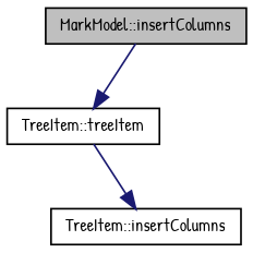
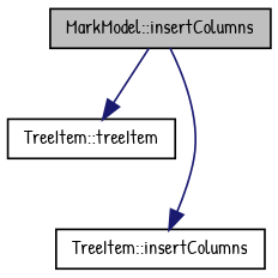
  digraph {
    fontname="Patrick Hand"
    rankdir=TB
    node [color=black fillcolor=white fontname="Patrick Hand" fontsize=10 shape=record style=filled]
    edge [color=midnightblue fontname="Patrick Hand" fontsize=10 labelfontname=Helvetica labelfontsize=10 style=solid]
    n1 [fillcolor=grey75 fontcolor=black height=0.2 label="MarkModel::insertColumns" width=0.4]
    n2 [height=0.2 label="TreeItem::treeItem" width=0.4]
    n3 [height=0.2 label="TreeItem::insertColumns" width=0.4]
    n1 -> n2
-   n2 -> n3
+   n1 -> n3
  }
